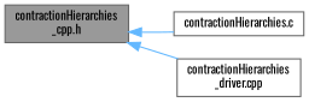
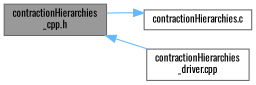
  digraph {
    fontname=Oswald
    rankdir=LR
    node [color=grey40 fillcolor=white fontname=Oswald fontsize=10 shape=box style=filled]
    edge [color=steelblue1 dir=back fontname=Oswald fontsize=10 labelfontname=Helvetica labelfontsize=10 style=solid]
    n1 [color=gray40 fillcolor=grey60 fontcolor=black height=0.2 label="contractionHierarchies\l_cpp.h" width=0.4]
    n2 [height=0.2 label="contractionHierarchies.c" width=0.4]
    n3 [height=0.2 label="contractionHierarchies\l_driver.cpp" width=0.4]
-   n1 -> n2
+   n2 -> n1
    n1 -> n3
  }
